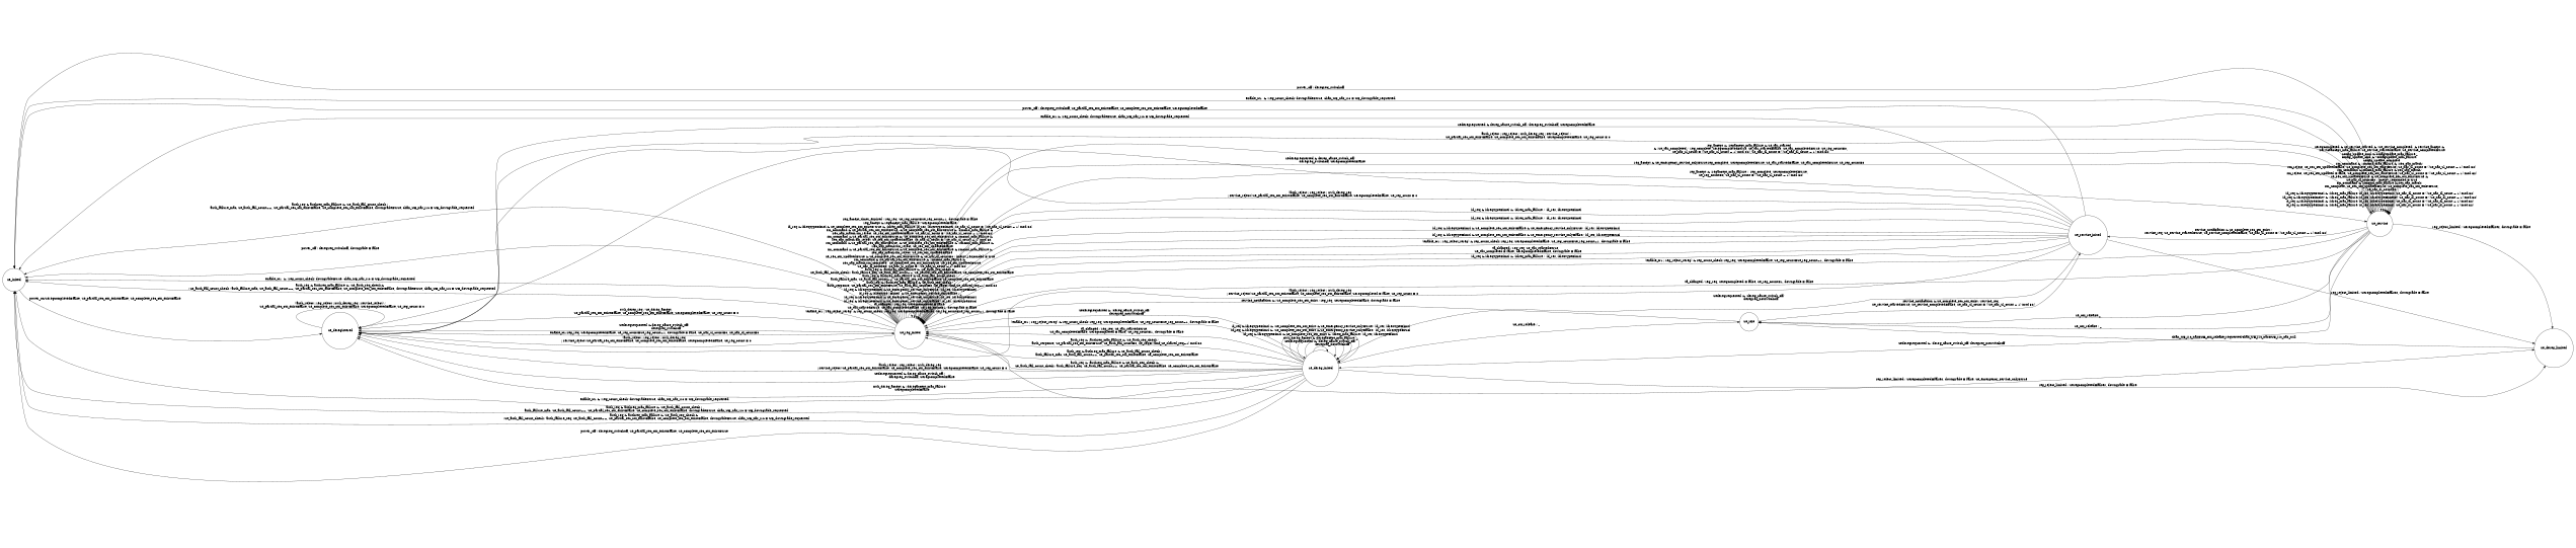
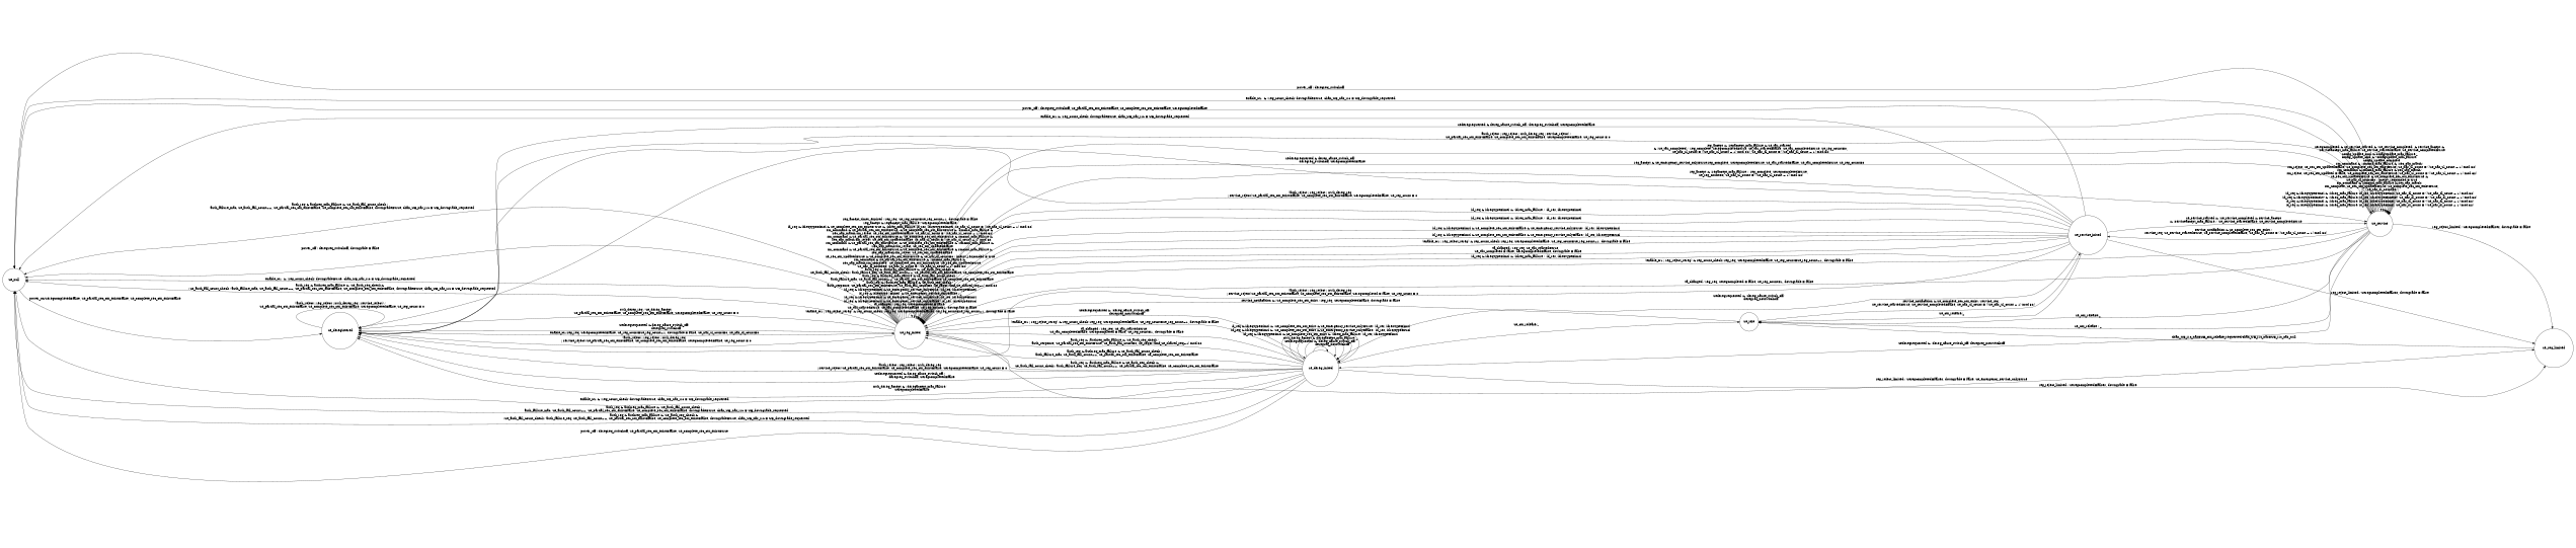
  digraph {
    rankdir=LR
    node [shape=circle]
-   n1 [label=ue_inited]
+   n1 [label=ue_null]
    n2 [label=ue_deregistered]
    n3 [label=ue_reg_inited]
    n4 [label=ue_service]
-   n5 [label=ue_dereg_limited]
+   n5 [label=ue_reg_limited]
    n6 [label=ue_dereg_inited]
    n7 [label=ue_idle]
    n8 [label=ue_service_inited]
    n1 -> n2 [label="power_on/ueregcompleted=false, ue_partial_sec_ctx_exist=false, ue_complete_sec_ctx_exist=false"]
    n2 -> n2 [label="(auth_reject | reg_reject | nwk_dereg_req | service_reject) /\n    ue_partial_sec_ctx_exist=false, ue_complete_sec_ctx_exist=false, ueregcompleted=false, ue_reg_count = 0"]
    n2 -> n3 [label="enable_N1/reg_req, ueregcompleted=false, ue_reg_count=ue_reg_count+1, downgrade = false, ue_nas_ul_count=0, ue_nas_dl_count=0"]
    n3 -> n1 [label="power_off / deregreq_switchoff, downgrade = false"]
    n3 -> n1 [label="enable_N1  & !reg_count_check/ downgrade=true, chan_UE_nas_rrc = UE_downgrade_requested"]
    n3 -> n1 [label="auth_req & authreq_mac_failure & !ue_auth_fail_count_check / \n    auth_failure_mac, ue_auth_fail_count++, ue_partial_sec_ctx_exist=false, ue_complete_sec_ctx_exist=false, downgrade=true, chan_UE_nas_rrc = UE_downgrade_requested"]
    n3 -> n1 [label="auth_req & authreq_mac_failure & !ue_auth_seq_check & \n    !ue_auth_fail_count_check / auth_failure_mac, ue_auth_fail_count++, ue_partial_sec_ctx_exist=false, ue_complete_sec_ctx_exist=false, downgrade=true, chan_UE_nas_rrc = UE_downgrade_requested"]
    n3 -> n2 [label="(auth_reject | reg_reject | nwk_dereg_req \n    | service_reject)/ue_partial_sec_ctx_exist=false, ue_complete_sec_ctx_exist=false, ueregcompleted=false, ue_reg_count = 0"]
    n3 -> n2 [label="nwk_dereg_req / ue_dereg_accept, 		\n    ue_partial_sec_ctx_exist=false, ue_complete_sec_ctx_exist=false, ueregcompleted=false, ue_reg_count = 0"]
    n3 -> n2 [label="uederegrequested & dereg_cause_switch_off/ \n                        deregreq_switchoff"]
    n3 -> n3 [label="(enable_N1 | reg_reject_rereg) & reg_count_check/ reg_req, ueregcompleted=falses, ue_reg_count=ue_reg_count+1, downgrade = false"]
    n3 -> n3 [label="ta_changed / reg_req, ueregcompleted = false, \n    ue_tau_started=true, ue_tau_completed=false, ue_reg_count=1, downgrade = false"]
    n3 -> n3 [label="id_req & idreqtype=imsi & ue_emergency_service_only=false / id_res, idrestype=suci"]
    n3 -> n3 [label="id_req & idreqtype=imsi & ue_emergency_service_only=true / id_res, idrestype=imsi"]
    n3 -> n3 [label="id_req & idreqtype !=imei  & ue_emergency_service_only=false / _"]
    n3 -> n3 [label="id_req & idreqtype=imei & ue_emergency_service_only=true / id_res, idrestype=imei"]
    n3 -> n3 [label="auth_req & !authreq_mac_failure & ue_auth_seq_check / \n    auth_response, ue_partial_sec_ctx_exist=true, ue_auth_fail_count=0, ue_seq=((amf_ue_shared_seq+1) mod 32"]
    n3 -> n3 [label="auth_req & authreq_mac_failure & ue_auth_fail_count_check / \n    auth_failure_mac, ue_auth_fail_count++, ue_partial_sec_ctx_exist=false, ue_complete_sec_ctx_exist=false"]
    n3 -> n3 [label="auth_req & !authreq_mac_failure & !ue_auth_seq_check & \n    ue_auth_fail_count_check / auth_failure_seq, ue_auth_fail_count++, ue_partial_sec_ctx_exist=false, ue_complete_sec_ctx_exist=false"]
    n3 -> n3 [label="sm_command & ue_partial_sec_ctx_exist=true & !smcmd_mac_failure & \n    sec_cap_match/sm_complete,  ue_complete_sec_ctx_exist=true, ue_sec_ctx_updated=true,\n    ue_nas_dl_count=0, ue_nas_ul_count = ((ue_nas_ul_count + 1) mod 32)"]
    n3 -> n3 [label="ue_sec_ctx_updated=true & ue_complete_sec_ctx_exist=true & ue_nas_dl_count=0 / imeisv_responded = true"]
    n3 -> n3 [label="sm_command & ue_partial_sec_ctx_exist=true & ue_complete_sec_ctx_exist=false & smcmd_mac_failure & \n    sec_cap_match/sm_reject, ue_sec_ctx_updated=false"]
    n3 -> n3 [label="sm_command & ue_partial_sec_ctx_exist=true  & ue_complete_sec_ctx_exist=false & !smcmd_mac_failure & \n    !sec_cap_match/sm_reject, ue_sec_ctx_updated=false"]
    n3 -> n3 [label="sm_command & ue_partial_sec_ctx_exist=true &  ue_complete_sec_ctx_exist=true & smcmd_mac_failure & \n    sec_cap_match/sm_reject, ue_sec_ctx_updated=false, ue_nas_ul_count = ((ue_nas_ul_count + 1) mod 32)"]
    n3 -> n3 [label="sm_command & ue_partial_sec_ctx_exist=true  & ue_complete_sec_ctx_exist=true & !smcmd_mac_failure & \n    !sec_cap_match/sm_reject, ue_sec_ctx_updated=false, ue_nas_ul_count = ((ue_nas_ul_count + 1) mod 32)"]
    n3 -> n3 [label="id_req & idreqtype=imei & ue_complete_sec_ctx_exist= true & !idreq_mac_failure/ id_res, idrestype=imsei, ue_nas_ul_count = ((ue_nas_ul_count + 1) mod 32)"]
    n3 -> n3 [label="reg_accept & regaccept_mac_failure / ueregcompleted=false"]
    n3 -> n3 [label="reg_accept_timer_expired / reg_req, ue_reg_count=ue_reg_count+1, downgrade = false"]
    n3 -> n4 [label="reg_accept & !regaccept_mac_failure & ue_tau_started \n    & !ue_tau_completed /  reg_complete, ueregcompleted=true, ue_tau_started=false, ue_tau_completed=true, ue_reg_count=0, \n    ue_nas_ul_count = ((ue_nas_ul_count + 1) mod 32), ue_nas_dl_count = ((ue_nas_dl_count + 1) mod 32)"]
    n3 -> n4 [label="reg_accept & ue_emergency_service_only=true/reg_complete, ueregcompleted=true, ue_tau_started=false, ue_tau_completed=true, ue_reg_count=0"]
    n3 -> n4 [label="reg_accept & !regaccept_mac_failure /  reg_complete, ueregcompleted=true, \n    ue_reg_count=0, ue_nas_ul_count = ((ue_nas_ul_count + 1) mod 32)"]
    n3 -> n5 [label="reg_reject_limited / ueregcompleted=falses, downgrade = false, ue_emergency_service_only=true"]
    n3 -> n6 [label="uederegrequested & !dereg_cause_switch_off/ \n                        deregreq_notswitchoff"]
    n4 -> n1 [label="power_off / deregreq_switchoff"]
    n4 -> n1 [label="enable_N1  & !reg_count_check/ downgrade=true, chan_UE_nas_rrc = UE_downgrade_requested"]
    n4 -> n2 [label="(auth_reject | reg_reject | nwk_dereg_req | service_reject) / \n    ue_partial_sec_ctx_exist=false, ue_complete_sec_ctx_exist=false, ueregcompleted=false, ue_reg_count = 0"]
    n4 -> n2 [label="uederegrequested & dereg_cause_switch_off / deregreq_switchoff, ueregcompleted=false"]
    n4 -> n3 [label="(enable_N1 | reg_reject_rereg) & reg_count_check/ reg_req, ueregcompleted=false, ue_reg_count=ue_reg_count+1, downgrade = false"]
    n4 -> n3 [label="ta_changed / reg_req, ueregcompleted = false, ue_reg_count=1, downgrade = false"]
    n4 -> n4 [label="id_req & idreqtype=imsi & !idreq_mac_failure/ id_res, idrestype=imsi, ue_nas_dl_count = ((ue_nas_dl_count + 1) mod 32)"]
    n4 -> n4 [label="id_req & idreqtype=imei & !idreq_mac_failure/ id_res, idrestype=imei, ue_nas_dl_count = ((ue_nas_dl_count + 1) mod 32)"]
    n4 -> n4 [label="id_req & idreqtype=imeisv & !idreq_mac_failure/ id_res, idrestype=imeisv, ue_nas_dl_count = ((ue_nas_dl_count + 1) mod 32)"]
    n4 -> n4 [label="id_req & idreqtype=tmsi & !idreq_mac_failure/ id_res, idrestype=tmsi, ue_nas_dl_count = ((ue_nas_dl_count + 1) mod 32)"]
    n4 -> n4 [label="sm_command & !smcmd_mac_failure & sec_cap_match/ \n    sm_complete, ue_sec_ctx_updated=true, ue_complete_sec_ctx_exist=true,\n    ue_nas_dl_count=0"]
    n4 -> n4 [label="ue_sec_ctx_updated=true & ue_complete_sec_ctx_exist=true & \n    ue_nas_dl_count=0 / imeisv_responded = true"]
    n4 -> n4 [label="sm_command & smcmd_mac_failure & sec_cap_match/ \n    sm_reject, ue_sec_ctx_updated = false, ue_complete_sec_ctx_exist=true, ue_nas_ul_count = ((ue_nas_ul_count + 1) mod 32)"]
    n4 -> n4 [label="sm_command & !smcmd_mac_failure & !sec_cap_match/ \n    sm_reject, ue_sec_ctx_updated=false, ue_complete_sec_ctx_exist=true, ue_nas_ul_count = ((ue_nas_ul_count + 1) mod 32)"]
    n4 -> n4 [label="config_update_cmd & !configupdate_mac_failure/ \n    config_update_complete"]
    n4 -> n4 [label="config_update_cmd & configupdate_mac_failure/_"]
    n4 -> n4 [label="ueregcompleted & ue_service_started & !ue_service_completed  & service_accept & \n    !serviceaccept_mac_failure/ ue_service_started=false, ue_service_completed=true"]
    n4 -> n5 [label="reg_reject_limited / ueregcompleted=falses, downgrade = false"]
    n4 -> n6 [label="uederegrequested & !dereg_cause_switch_off/ deregreq_notswitchoff"]
    n4 -> n7 [label="ue_ctx_release/_"]
    n4 -> n7 [label="ue_ctx_release / _"]
    n4 -> n8 [label="service_notification & ue_complete_sec_ctx_exist / \n    service_req, ue_service_started=true, ue_service_completed=false, ue_nas_ul_count = ((ue_nas_ul_count + 1) mod 32)"]
    n5 -> n7 [label="chan_UE_rrc_nas=UE_ctx_release_requested/chan_UE_rrc_nas=UE_rrc_nas_null"]
    n6 -> n1 [label="power_off / deregreq_switchoff, ue_partial_sec_ctx_exist=false, ue_complete_sec_ctx_exist=true"]
    n6 -> n1 [label="enable_N1 & !reg_count_check/ downgrade=true, chan_UE_nas_rrc = UE_downgrade_requested"]
    n6 -> n1 [label="auth_req & authreq_mac_failure & !ue_auth_fail_count_check / \n    auth_failure_mac, ue_auth_fail_count++, ue_partial_sec_ctx_exist=false, ue_complete_sec_ctx_exist=false, downgrade=true, chan_UE_nas_rrc = UE_downgrade_requested"]
    n6 -> n1 [label="auth_req & authreq_mac_failure & !ue_auth_seq_check & \n    !ue_auth_fail_count_check / auth_failure_seq, ue_auth_fail_count++, ue_partial_sec_ctx_exist=false, ue_complete_sec_ctx_exist=false, downgrade=true, chan_UE_nas_rrc = UE_downgrade_requested"]
    n6 -> n2 [label="(auth_reject | reg_reject | nwk_dereg_req \n    | service_reject)/ue_partial_sec_ctx_exist=false, ue_complete_sec_ctx_exist=false, ueregcompleted=false, ue_reg_count = 0"]
    n6 -> n2 [label="uederegrequested & dereg_cause_switch_off / \n                        deregreq_switchoff, ueregcompleted=false"]
    n6 -> n2 [label="nwk_dereg_accept & !deregaccept_mac_failure/ \n    ueregcompleted=false"]
    n6 -> n3 [label="(enable_N1 | reg_reject_rereg) & reg_count_check/ reg_req, ueregcompleted=false, ue_reg_count=ue_reg_count+1, downgrade = false"]
    n6 -> n3 [label="ta_changed / reg_req, ue_tau_started=true, \n    ue_tau_completed=false, ueregcompleted = false, ue_reg_count=1, downgrade = false"]
    n6 -> n3 [label="auth_req & !authreq_mac_failure & !ue_auth_seq_check / \n    auth_response, ue_partial_sec_ctx_exist=true, ue_auth_fail_count=0, ue_seq=((amf_ue_shared_seq+1) mod 32"]
    n6 -> n3 [label="auth_req & authreq_mac_failure & ue_auth_fail_count_check / \n    auth_failure_mac, ue_auth_fail_count++, ue_partial_sec_ctx_exist=false, ue_complete_sec_ctx_exist=false"]
    n6 -> n3 [label="auth_req & !authreq_mac_failure & ue_auth_seq_check & \n    ue_auth_fail_count_check / auth_failure_seq, ue_auth_fail_count++, ue_partial_sec_ctx_exist=false, ue_complete_sec_ctx_exist=false"]
    n6 -> n5 [label="reg_reject_limited / ueregcompleted=falses, downgrade = false"]
    n6 -> n6 [label="uederegrequested & !dereg_cause_switch_off/ \n                        deregreq_notswitchoff"]
    n6 -> n6 [label="nwk_dereg_accept & deregaccept_mac_failure/ _"]
    n6 -> n6 [label="id_req & idreqtype=imsi & ue_complete_sec_ctx_exist & !idreq_mac_failure/  id_res, idrestype=imsi"]
    n6 -> n6 [label="id_req & idreqtype=imsi & !ue_complete_sec_ctx_exist & ue_emergency_service_only=false/  id_res, idrestype=suci"]
    n6 -> n6 [label="id_req & idreqtype=imsi & !ue_complete_sec_ctx_exist & ue_emergency_service_only=true/  id_res, idrestype=imsi"]
-   n6 -> n7 [label="ue_ctx_release / _"]
+   n6 -> n7 [label="ue_ctx_release/_"]
    n7 -> n3 [label="service_notification & !ue_complete_sec_ctx_exist / reg_req, ueregcompleted=false, downgrade = false"]
    n7 -> n8 [label="service_notification & ue_complete_sec_ctx_exist / service_req, \n    ue_service_started=true, ue_service_completed=false, ue_nas_ul_count = ((ue_nas_ul_count + 1) mod 32)"]
    n8 -> n1 [label="power_off / deregreq_switchoff, ue_partial_sec_ctx_exist=false, ue_complete_sec_ctx_exist=false, ueregcompleted=false"]
    n8 -> n1 [label="enable_N1 & !reg_count_check/ downgrade=true, chan_UE_nas_rrc = UE_downgrade_requested"]
    n8 -> n2 [label="(auth_reject | reg_reject | nwk_dereg_req \n    | service_reject)/ue_partial_sec_ctx_exist=false, ue_complete_sec_ctx_exist=false, ueregcompleted=false, ue_reg_count = 0"]
    n8 -> n2 [label="(auth_reject | reg_reject | nwk_dereg_req \n    | service_reject)/ue_partial_sec_ctx_exist=false, ue_complete_sec_ctx_exist=false, ueregcompleted = false, ue_reg_count = 0"]
    n8 -> n2 [label="uederegrequested & dereg_cause_switch_off/ \n                        deregreq_switchoff, ueregcompleted=false"]
    n8 -> n3 [label="(enable_N1 | reg_reject_rereg) & reg_count_check/ reg_req, ueregcompleted=false, ue_reg_count=ue_reg_count+1, downgrade = false"]
    n8 -> n3 [label="ta_changed / reg_req, ue_tau_started=true, \n    ue_tau_completed = false, ueregcompleted=false, downgrade = false"]
    n8 -> n3 [label="id_req & idreqtype=imsi & !idreq_mac_failure /  id_res, idrestype=imsi"]
    n8 -> n3 [label="id_req & idreqtype=imei & !idreq_mac_failure /  id_res, idrestype=imei"]
    n8 -> n3 [label="id_req & idreqtype=imei & !idreq_mac_failure /  id_res, idrestype=imei"]
    n8 -> n3 [label="id_req & idreqtype=imsi & ue_complete_sec_ctx_exist=false & ue_emergency_service_only=false/  id_res, idrestype=suci"]
    n8 -> n3 [label="id_req & idreqtype=imsi & ue_complete_sec_ctx_exist=false & ue_emergency_service_only=true/  id_res, idrestype=imsi"]
+   n8 -> n4 [label="ue_service_started & !ue_service_completed & service_accept \n    & !serviceaccept_mac_failure /  ue_service_started=false, ue_service_completed=true"]
    n8 -> n5 [label="reg_reject_limited / ueregcompleted=falses, downgrade = false"]
    n8 -> n6 [label="uederegrequested & !dereg_cause_switch_off/ \n                        deregreq_notswitchoff"]
+   n8 -> n7 [label="ue_ctx_release/_"]
  }
